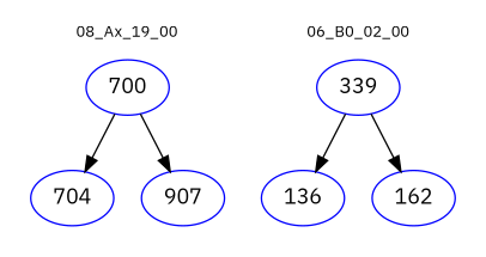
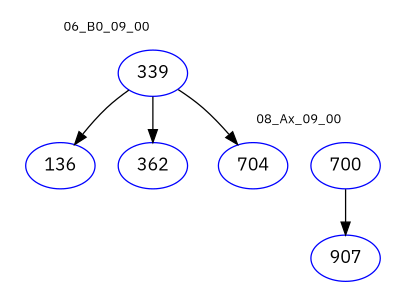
  digraph {
    fontname="IBM Plex Sans"
    node [color=blue fontname="IBM Plex Sans"]
    edge [color=black fontname="IBM Plex Sans"]
    n1 [label=700]
    n2 [label=704]
    n3 [label=907]
    n4 [label=339]
    n5 [label=136]
-   n6 [label=162]
+   n6 [label=362]
    subgraph cluster_1 {
      color=white
      fontsize=10
-     label="08_Ax_19_00"
+     label="08_Ax_09_00"
      n1
      n2
      n3
    }
    subgraph cluster_2 {
      color=white
      fontsize=10
-     label="06_B0_02_00"
+     label="06_B0_09_00"
      n4
      n5
      n6
    }
-   n1 -> n2
+   n4 -> n2
    n1 -> n3
    n4 -> n5
    n4 -> n6
  }
